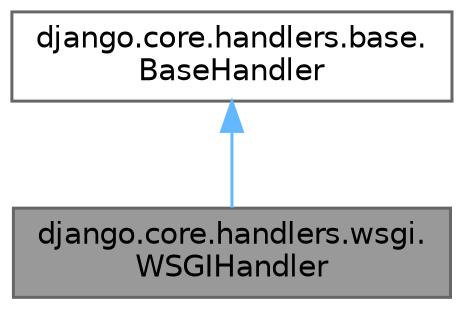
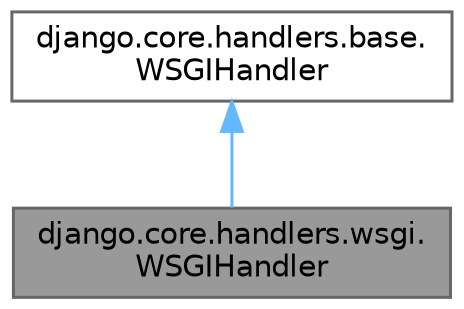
  digraph {
    node [color=gray40 fontname=Helvetica fontsize=10 shape=box style=filled]
    n1 [fillcolor=grey60 fontcolor=black height=0.2 label="django.core.handlers.wsgi.\lWSGIHandler" width=0.4]
-   n2 [fillcolor=white height=0.2 label="django.core.handlers.base.\lBaseHandler" width=0.4]
+   n2 [fillcolor=white height=0.2 label="django.core.handlers.base.\lWSGIHandler" width=0.4]
    n2 -> n1 [color=steelblue1 dir=back fontname=Helvetica fontsize=10 labelfontname=Helvetica labelfontsize=10 style=solid]
  }
